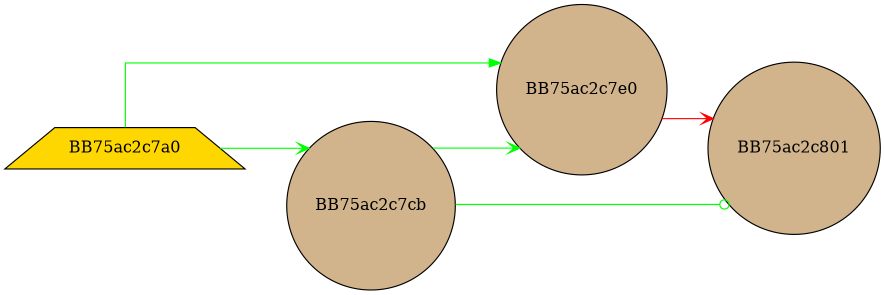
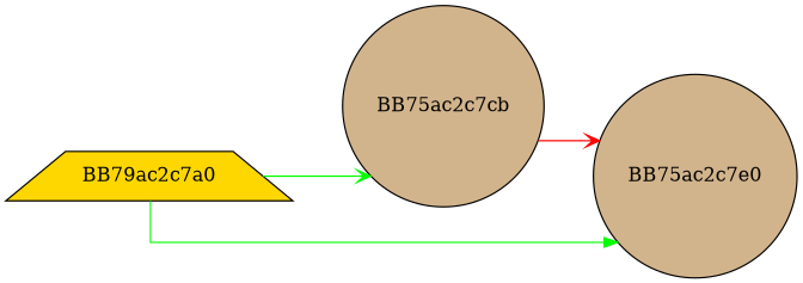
  digraph {
    fontname="DejaVu Serif"
    rankdir=LR
    splines=ortho
    node [fillcolor=tan fontname="DejaVu Serif" shape=circle style=filled]
    edge [arrowhead=vee color=green fontname="DejaVu Serif"]
-   BB75ac2c7a0 [fillcolor=gold shape=trapezium]
+   BB75ac2c7a0 [fillcolor=gold shape=trapezium label=BB79ac2c7a0]
    BB75ac2c7cb
    BB75ac2c7e0
-   BB75ac2c801
    BB75ac2c7a0 -> BB75ac2c7cb
    BB75ac2c7a0 -> BB75ac2c7e0 [arrowhead=normal]
-   BB75ac2c7cb -> BB75ac2c7e0
-   BB75ac2c7cb -> BB75ac2c801 [arrowhead=odot]
-   BB75ac2c7e0 -> BB75ac2c801 [color=red]
+   BB75ac2c7cb -> BB75ac2c7e0 [color=red]
  }
